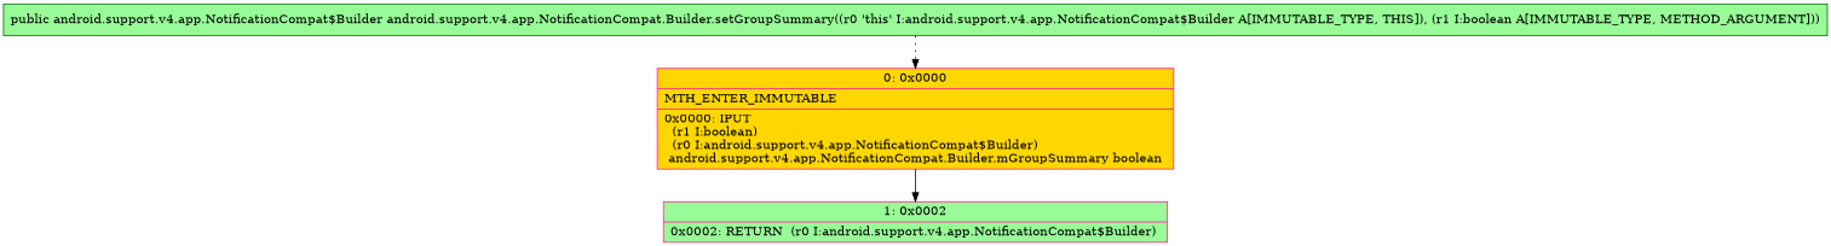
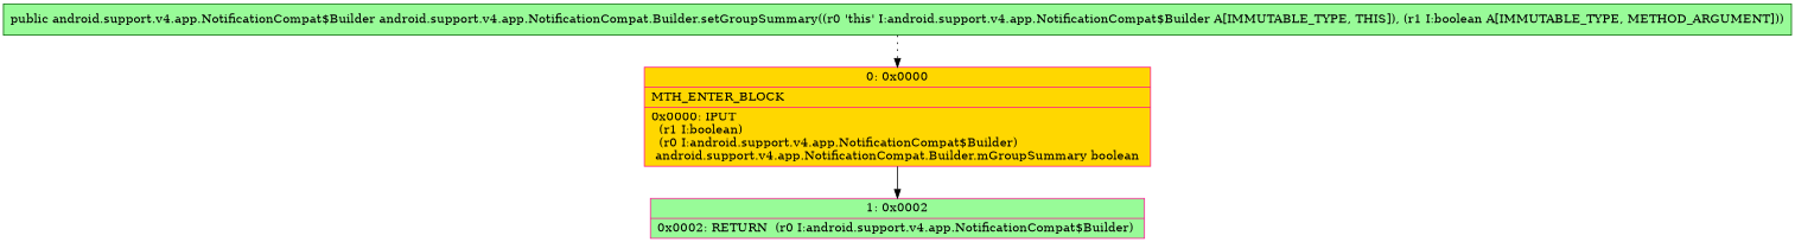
  digraph {
    node [shape=record style=filled fillcolor=palegreen color=deeppink]
-   n1 [label="{0\:\ 0x0000|MTH_ENTER_IMMUTABLE\l|0x0000: IPUT  \l  (r1 I:boolean)\l  (r0 I:android.support.v4.app.NotificationCompat$Builder)\l android.support.v4.app.NotificationCompat.Builder.mGroupSummary boolean \l}" fillcolor=gold]
+   n1 [label="{0\:\ 0x0000|MTH_ENTER_BLOCK\l|0x0000: IPUT  \l  (r1 I:boolean)\l  (r0 I:android.support.v4.app.NotificationCompat$Builder)\l android.support.v4.app.NotificationCompat.Builder.mGroupSummary boolean \l}" fillcolor=gold]
    n2 [label="{1\:\ 0x0002|0x0002: RETURN  (r0 I:android.support.v4.app.NotificationCompat$Builder) \l}"]
    n3 [label="{public android.support.v4.app.NotificationCompat$Builder android.support.v4.app.NotificationCompat.Builder.setGroupSummary((r0 'this' I:android.support.v4.app.NotificationCompat$Builder A[IMMUTABLE_TYPE, THIS]), (r1 I:boolean A[IMMUTABLE_TYPE, METHOD_ARGUMENT])) }" color=darkgreen]
    n1 -> n2 [style=solid]
    n3 -> n1 [style=dotted]
  }
